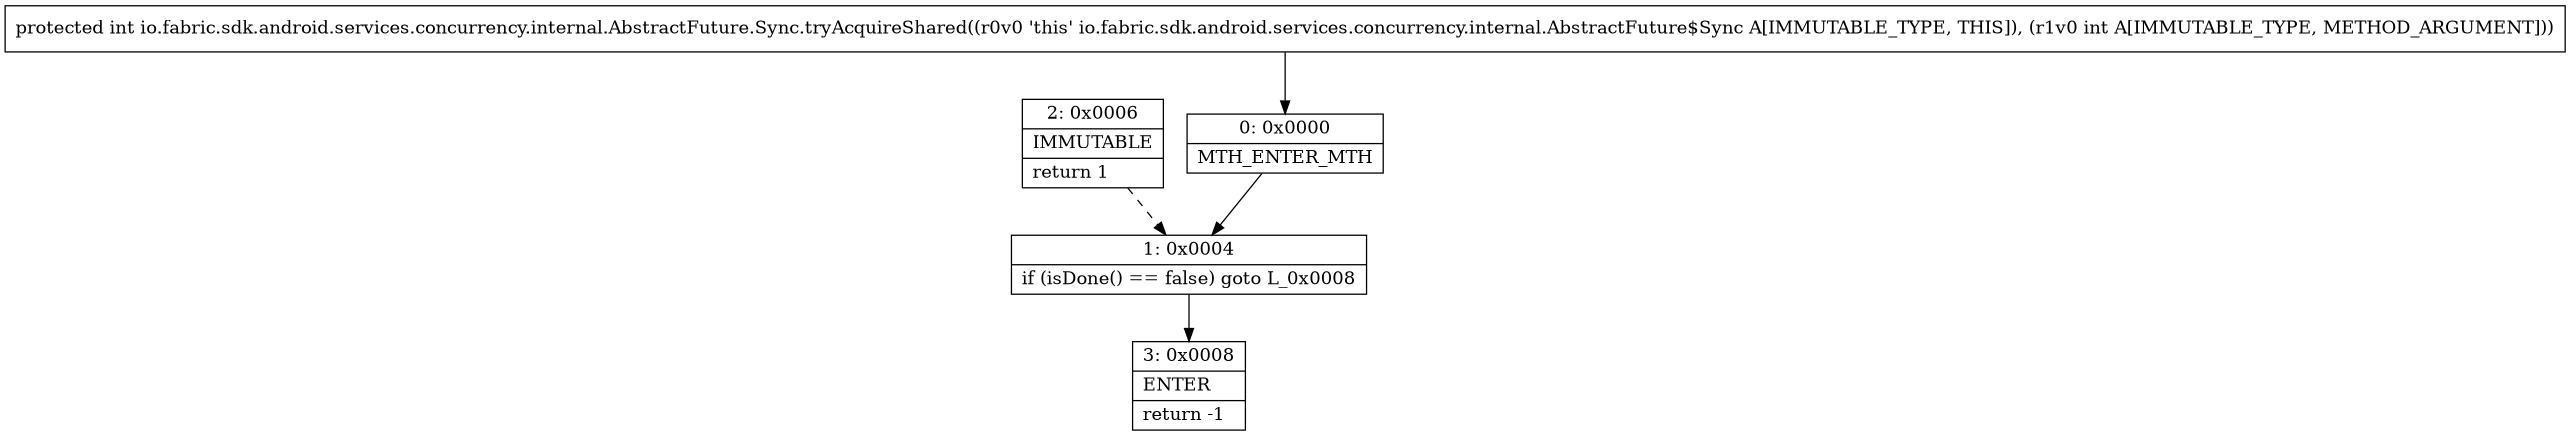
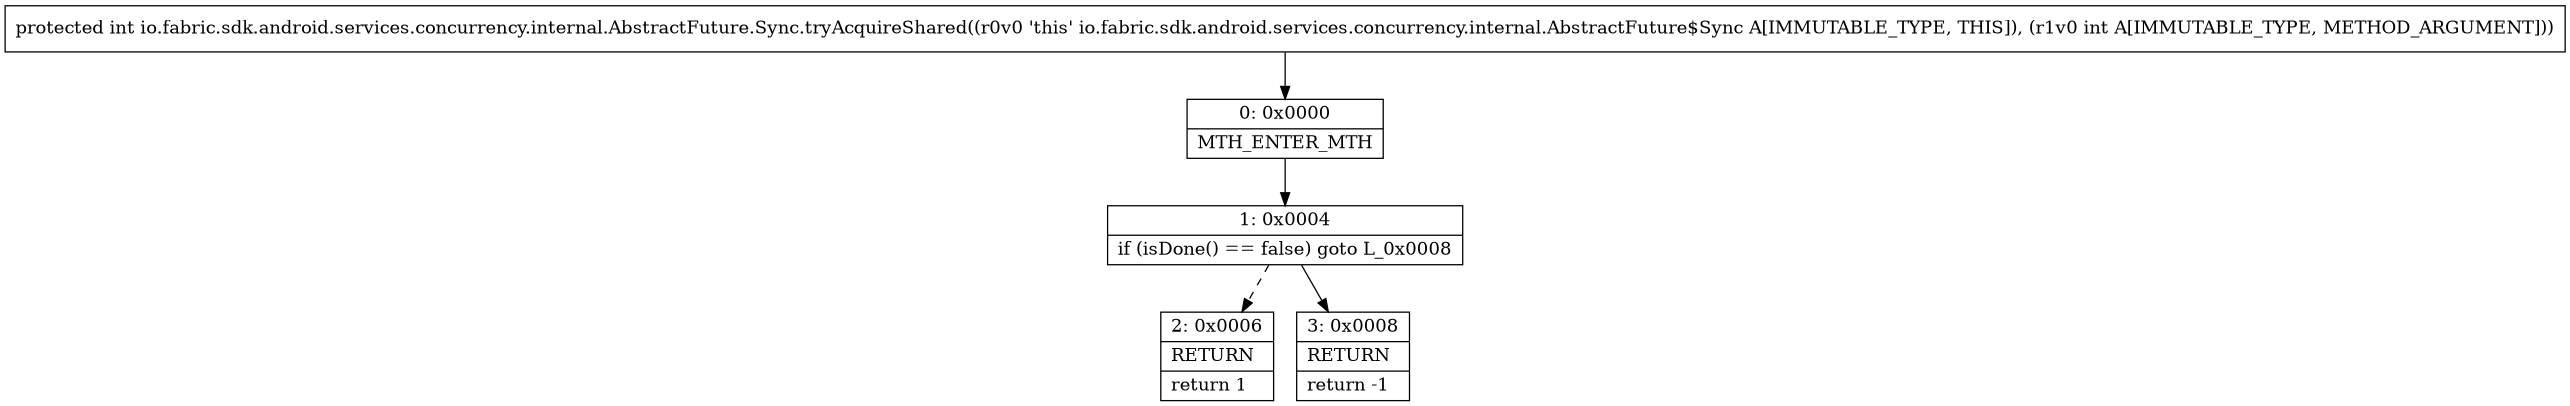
  digraph {
    node [shape=record]
    n1 [label="{0\:\ 0x0000|MTH_ENTER_MTH\l}"]
    n2 [label="{1\:\ 0x0004|if (isDone() == false) goto L_0x0008\l}"]
-   n3 [label="{2\:\ 0x0006|IMMUTABLE\l|return 1\l}"]
-   n4 [label="{3\:\ 0x0008|ENTER\l|return \-1\l}"]
+   n3 [label="{2\:\ 0x0006|RETURN\l|return 1\l}"]
+   n4 [label="{3\:\ 0x0008|RETURN\l|return \-1\l}"]
    n5 [label="{protected int io.fabric.sdk.android.services.concurrency.internal.AbstractFuture.Sync.tryAcquireShared((r0v0 'this' io.fabric.sdk.android.services.concurrency.internal.AbstractFuture$Sync A[IMMUTABLE_TYPE, THIS]), (r1v0 int A[IMMUTABLE_TYPE, METHOD_ARGUMENT])) }"]
    n1 -> n2
-   n3 -> n2 [style=dashed]
+   n2 -> n3 [style=dashed]
    n2 -> n4
    n5 -> n1
  }
